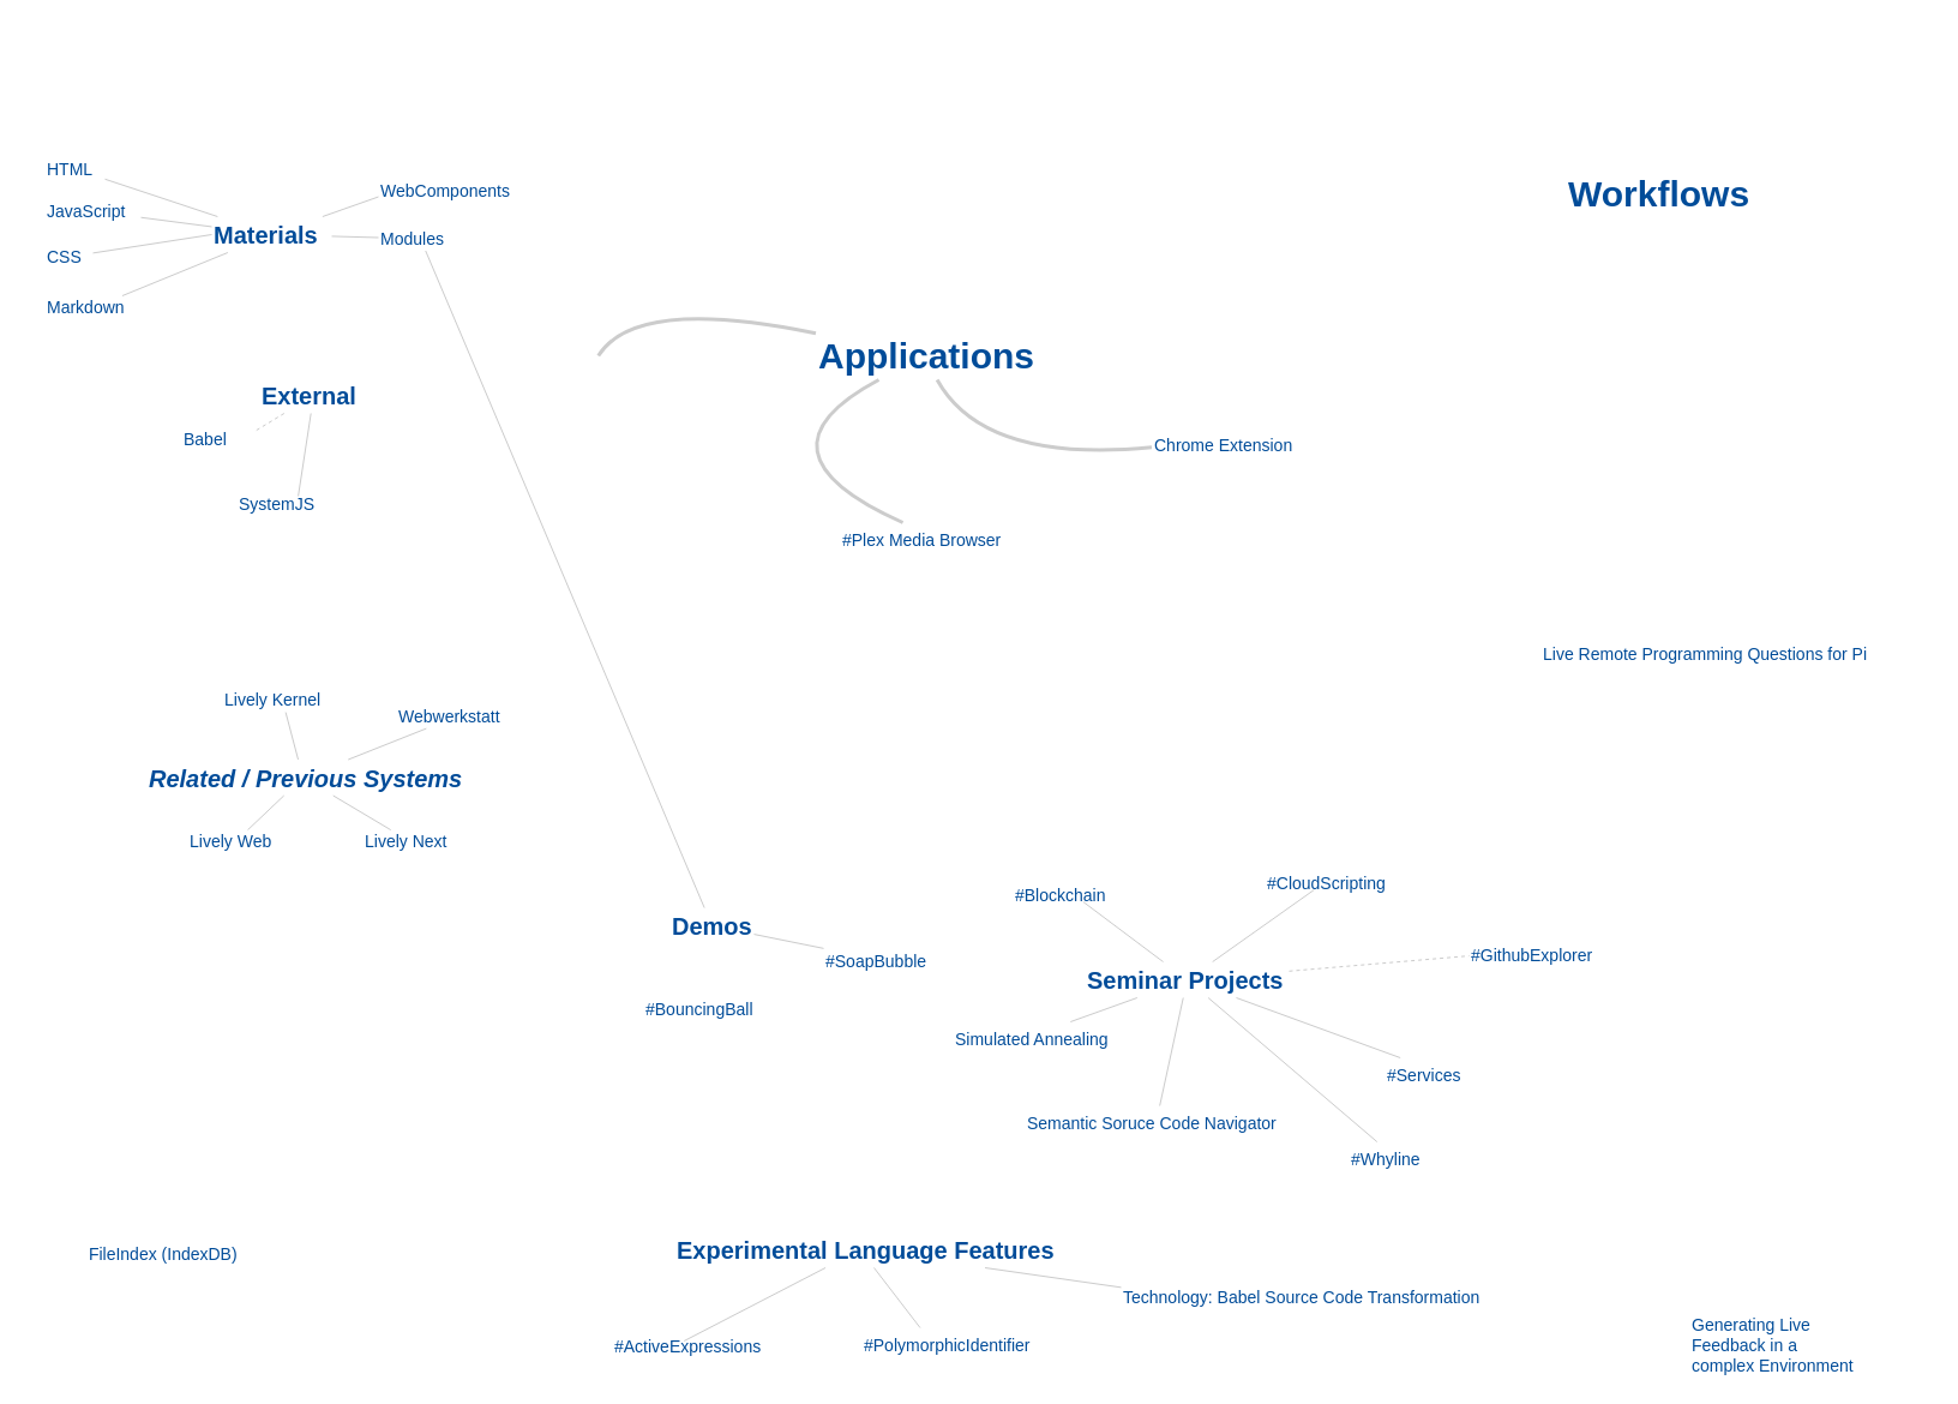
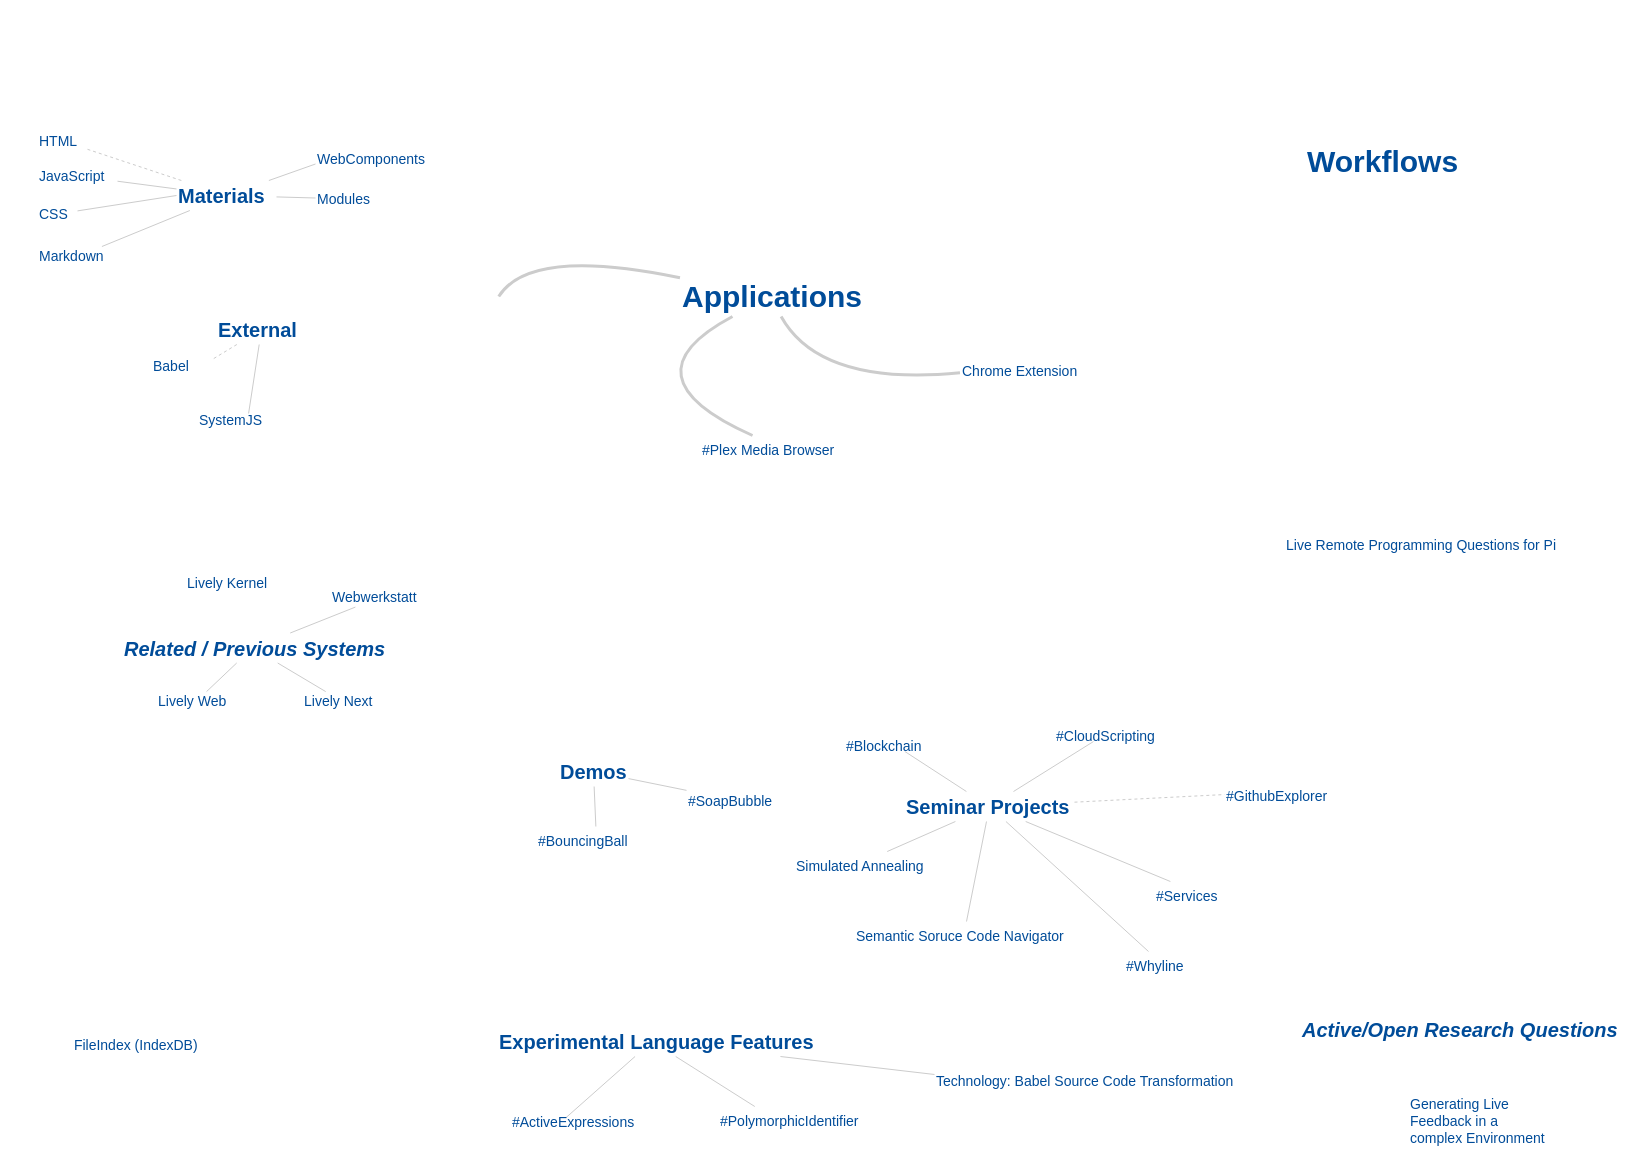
  <mxCell id="0" />
  <mxCell id="1" parent="0" />
  <mxCell id="2" value="HTML" style="html=1;fontSize=14;fontColor=#004C99;align=left;strokeColor=none;fillColor=none;gradientColor=none;" parent="1" vertex="1"><mxGeometry x="37" y="130.5" width="50" height="20" as="geometry" /></mxCell>
  <mxCell id="3" value="WebComponents" style="html=1;fontSize=14;fontColor=#004C99;align=left;strokeColor=none;fillColor=none;gradientColor=none;" parent="1" vertex="1"><mxGeometry x="315" y="148.5" width="120" height="20" as="geometry" /></mxCell>
  <mxCell id="4" value="SystemJS" style="whiteSpace=wrap;html=1;fontSize=14;fontColor=#004C99;align=left;strokeColor=none;fillColor=none;gradientColor=none;labelBorderColor=none;" parent="1" vertex="1"><mxGeometry x="197" y="413" width="100" height="14" as="geometry" /></mxCell>
  <mxCell id="5" value="Babel" style="whiteSpace=wrap;html=1;fontSize=14;fontColor=#004C99;align=left;strokeColor=none;fillColor=none;gradientColor=none;labelBorderColor=none;" parent="1" vertex="1"><mxGeometry x="151" y="358.5" width="100" height="14" as="geometry" /></mxCell>
  <mxCell id="6" value="" style="shape=image;verticalLabelPosition=bottom;labelBackgroundColor=#ffffff;verticalAlign=top;aspect=fixed;imageAspect=0;image=https://lively-kernel.org/lively4/lively4-jens/media/lively4_logo_smooth_200.png;" parent="1" vertex="1"><mxGeometry x="20" y="20" width="131" height="82" as="geometry" /></mxCell>
  <mxCell id="7" value="JavaScript" style="html=1;fontSize=14;fontColor=#004C99;align=left;strokeColor=none;fillColor=none;gradientColor=none;" parent="1" vertex="1"><mxGeometry x="37" y="165.5" width="80" height="20" as="geometry" /></mxCell>
  <mxCell id="8" value="CSS" style="html=1;fontSize=14;fontColor=#004C99;align=left;strokeColor=none;fillColor=none;gradientColor=none;" parent="1" vertex="1"><mxGeometry x="37" y="203.5" width="40" height="20" as="geometry" /></mxCell>
  <mxCell id="9" value="Markdown" style="html=1;fontSize=14;fontColor=#004C99;align=left;strokeColor=none;fillColor=none;gradientColor=none;" parent="1" vertex="1"><mxGeometry x="37" y="246" width="80" height="20" as="geometry" /></mxCell>
  <mxCell id="10" value="Modules" style="html=1;fontSize=14;fontColor=#004C99;align=left;strokeColor=none;fillColor=none;gradientColor=none;" parent="1" vertex="1"><mxGeometry x="315" y="188.5" width="70" height="20" as="geometry" /></mxCell>
  <mxCell id="11" style="edgeStyle=none;orthogonalLoop=1;jettySize=auto;html=1;shadow=0;endArrow=none;strokeColor=#CCCCCC;strokeWidth=1;fontSize=14;fontColor=#004C99;" parent="1" source="15" target="17" edge="1"><mxGeometry relative="1" as="geometry" /></mxCell>
  <mxCell id="12" style="edgeStyle=none;orthogonalLoop=1;jettySize=auto;html=1;shadow=0;endArrow=none;strokeColor=#CCCCCC;strokeWidth=1;fontSize=14;fontColor=#004C99;" parent="1" source="15" target="18" edge="1"><mxGeometry relative="1" as="geometry" /></mxCell>
- <mxCell id="13" style="edgeStyle=none;orthogonalLoop=1;jettySize=auto;html=1;shadow=0;endArrow=none;strokeColor=#CCCCCC;strokeWidth=1;fontSize=14;fontColor=#004C99;" parent="1" source="15" target="16" edge="1"><mxGeometry relative="1" as="geometry" /></mxCell>
  <mxCell id="14" style="edgeStyle=none;orthogonalLoop=1;jettySize=auto;html=1;shadow=0;endArrow=none;strokeColor=#CCCCCC;strokeWidth=1;fontSize=14;fontColor=#004C99;" parent="1" source="15" target="19" edge="1"><mxGeometry relative="1" as="geometry" /></mxCell>
  <mxCell id="15" value="&lt;span&gt;&lt;i&gt;Related / Previous Systems&lt;/i&gt;&lt;/span&gt;" style="text;html=1;strokeColor=none;fillColor=none;align=left;verticalAlign=middle;labelPosition=center;verticalLabelPosition=middle;labelBorderColor=none;fontSize=20;fontColor=#004C99;fontStyle=1;" parent="1" vertex="1"><mxGeometry x="122" y="632.5" width="260" height="30" as="geometry" /></mxCell>
  <mxCell id="16" value="Lively Kernel" style="html=1;fontSize=14;fontColor=#004C99;align=left;strokeColor=none;fillColor=none;gradientColor=none;" parent="1" vertex="1"><mxGeometry x="185" y="573.103" width="100" height="20" as="geometry" /></mxCell>
  <mxCell id="17" value="Lively Web" style="html=1;fontSize=14;fontColor=#004C99;align=left;strokeColor=none;fillColor=none;gradientColor=none;" parent="1" vertex="1"><mxGeometry x="155.5" y="691.103" width="80" height="20" as="geometry" /></mxCell>
  <mxCell id="18" value="Webwerkstatt" style="html=1;fontSize=14;fontColor=#004C99;align=left;strokeColor=none;fillColor=none;gradientColor=none;" parent="1" vertex="1"><mxGeometry x="330" y="586.603" width="100" height="20" as="geometry" /></mxCell>
  <mxCell id="19" value="Lively Next" style="html=1;fontSize=14;fontColor=#004C99;align=left;strokeColor=none;fillColor=none;gradientColor=none;" parent="1" vertex="1"><mxGeometry x="302" y="691.103" width="80" height="20" as="geometry" /></mxCell>
+ <mxCell id="20" value="&lt;span&gt;&lt;i&gt;Active/Open Research Questions&lt;/i&gt;&lt;/span&gt;" style="text;html=1;strokeColor=none;fillColor=none;align=left;verticalAlign=middle;labelPosition=center;verticalLabelPosition=middle;labelBorderColor=none;fontSize=20;fontColor=#004C99;fontStyle=1;" parent="1" vertex="1"><mxGeometry x="1300" y="1014" width="310" height="30" as="geometry" /></mxCell>
  <mxCell id="21" value="Generating Live Feedback in a complex Environment" style="whiteSpace=wrap;html=1;fontSize=14;fontColor=#004C99;align=left;strokeColor=none;fillColor=none;gradientColor=none;labelBorderColor=none;" parent="1" vertex="1"><mxGeometry x="1408" y="1093" width="140" height="55" as="geometry" /></mxCell>
  <mxCell id="22" value="&amp;nbsp;FileIndex (IndexDB)" style="text;html=1;fontSize=14;fontColor=#004C99;verticalAlign=middle;" parent="1" vertex="1"><mxGeometry x="67.5" y="1035" width="140" height="20" as="geometry" /></mxCell>
  <mxCell id="23" style="edgeStyle=none;orthogonalLoop=1;jettySize=auto;html=1;shadow=0;endArrow=none;strokeColor=#CCCCCC;strokeWidth=1;fontSize=14;fontColor=#004C99;" parent="1" source="30" target="35" edge="1"><mxGeometry relative="1" as="geometry" /></mxCell>
  <mxCell id="24" style="edgeStyle=none;orthogonalLoop=1;jettySize=auto;html=1;shadow=0;endArrow=none;strokeColor=#CCCCCC;strokeWidth=1;fontSize=14;fontColor=#004C99;" parent="1" source="30" target="34" edge="1"><mxGeometry relative="1" as="geometry" /></mxCell>
  <mxCell id="25" style="edgeStyle=none;orthogonalLoop=1;jettySize=auto;html=1;shadow=0;endArrow=none;strokeColor=#CCCCCC;strokeWidth=1;fontSize=14;fontColor=#004C99;" parent="1" source="30" target="31" edge="1"><mxGeometry relative="1" as="geometry" /></mxCell>
  <mxCell id="26" style="edgeStyle=none;orthogonalLoop=1;jettySize=auto;html=1;shadow=0;endArrow=none;strokeColor=#CCCCCC;strokeWidth=1;fontSize=14;fontColor=#004C99;" parent="1" source="30" target="32" edge="1"><mxGeometry relative="1" as="geometry" /></mxCell>
  <mxCell id="27" style="edgeStyle=none;orthogonalLoop=1;jettySize=auto;html=1;shadow=0;endArrow=none;strokeColor=#CCCCCC;strokeWidth=1;fontSize=14;fontColor=#004C99;dashed=1;" parent="1" source="30" target="33" edge="1"><mxGeometry relative="1" as="geometry" /></mxCell>
  <mxCell id="28" style="edgeStyle=none;orthogonalLoop=1;jettySize=auto;html=1;shadow=0;endArrow=none;strokeColor=#CCCCCC;strokeWidth=1;fontSize=14;fontColor=#004C99;" parent="1" source="30" target="36" edge="1"><mxGeometry relative="1" as="geometry" /></mxCell>
  <mxCell id="29" style="edgeStyle=none;orthogonalLoop=1;jettySize=auto;html=1;shadow=0;endArrow=none;strokeColor=#CCCCCC;strokeWidth=1;fontSize=14;fontColor=#004C99;" parent="1" source="30" target="37" edge="1"><mxGeometry relative="1" as="geometry" /></mxCell>
- <mxCell id="30" value="Seminar Projects" style="text;html=1;fontSize=20;fontColor=#004C99;fontStyle=1;verticalAlign=middle;" parent="1" vertex="1"><mxGeometry x="904" y="801" width="170" height="30" as="geometry" /></mxCell>
+ <mxCell id="30" value="Seminar Projects" style="text;html=1;fontSize=20;fontColor=#004C99;fontStyle=1;verticalAlign=middle;" parent="1" vertex="1"><mxGeometry x="904" y="791" width="170" height="30" as="geometry" /></mxCell>
  <mxCell id="31" value="#Blockchain" style="text;html=1;fontSize=14;fontColor=#004C99;" parent="1" vertex="1"><mxGeometry x="844" y="731" width="90" height="20" as="geometry" /></mxCell>
  <mxCell id="32" value="#CloudScripting" style="text;html=1;fontSize=14;fontColor=#004C99;" parent="1" vertex="1"><mxGeometry x="1054" y="721" width="110" height="20" as="geometry" /></mxCell>
  <mxCell id="33" value="#GithubExplorer" style="text;html=1;fontSize=14;fontColor=#004C99;" parent="1" vertex="1"><mxGeometry x="1224" y="781" width="120" height="20" as="geometry" /></mxCell>
  <mxCell id="34" value="Simulated Annealing" style="text;html=1;fontSize=14;fontColor=#004C99;" parent="1" vertex="1"><mxGeometry x="794" y="851" width="140" height="20" as="geometry" /></mxCell>
  <mxCell id="35" value="Semantic Soruce Code Navigator" style="text;html=1;fontSize=14;fontColor=#004C99;" parent="1" vertex="1"><mxGeometry x="854" y="921" width="220" height="20" as="geometry" /></mxCell>
  <mxCell id="36" value="#Services" style="text;html=1;fontSize=14;fontColor=#004C99;" parent="1" vertex="1"><mxGeometry x="1154" y="881" width="80" height="20" as="geometry" /></mxCell>
  <mxCell id="37" value="#Whyline" style="text;html=1;fontSize=14;fontColor=#004C99;" parent="1" vertex="1"><mxGeometry x="1124" y="951" width="70" height="20" as="geometry" /></mxCell>
- <mxCell id="38" style="edgeStyle=none;orthogonalLoop=1;jettySize=auto;html=1;shadow=0;endArrow=none;strokeColor=#CCCCCC;strokeWidth=1;fontSize=14;fontColor=#004C99;" parent="1" source="40" target="10" edge="1"><mxGeometry relative="1" as="geometry" /></mxCell>
+ <mxCell id="38" style="edgeStyle=none;orthogonalLoop=1;jettySize=auto;html=1;shadow=0;endArrow=none;strokeColor=#CCCCCC;strokeWidth=1;fontSize=14;fontColor=#004C99;" parent="1" source="40" target="41" edge="1"><mxGeometry relative="1" as="geometry" /></mxCell>
  <mxCell id="39" style="edgeStyle=none;orthogonalLoop=1;jettySize=auto;html=1;shadow=0;endArrow=none;strokeColor=#CCCCCC;strokeWidth=1;fontSize=14;fontColor=#004C99;" parent="1" source="40" target="42" edge="1"><mxGeometry relative="1" as="geometry" /></mxCell>
  <mxCell id="40" value="Demos" style="text;html=1;fontSize=20;fontColor=#004C99;fontStyle=1;verticalAlign=middle;" parent="1" vertex="1"><mxGeometry x="558" y="756" width="70" height="30" as="geometry" /></mxCell>
  <mxCell id="41" value="#BouncingBall" style="text;html=1;fontSize=14;fontColor=#004C99;" parent="1" vertex="1"><mxGeometry x="536" y="826" width="120" height="30" as="geometry" /></mxCell>
  <mxCell id="42" value="#SoapBubble" style="text;html=1;fontSize=14;fontColor=#004C99;" parent="1" vertex="1"><mxGeometry x="686" y="786" width="110" height="30" as="geometry" /></mxCell>
  <mxCell id="43" style="edgeStyle=none;orthogonalLoop=1;jettySize=auto;html=1;shadow=0;endArrow=none;strokeColor=#CCCCCC;strokeWidth=1;fontSize=14;fontColor=#004C99;" parent="1" source="46" target="49" edge="1"><mxGeometry relative="1" as="geometry"><mxPoint x="607.679" y="1096" as="targetPoint" /></mxGeometry></mxCell>
  <mxCell id="44" style="edgeStyle=none;orthogonalLoop=1;jettySize=auto;html=1;shadow=0;endArrow=none;strokeColor=#CCCCCC;strokeWidth=1;fontSize=14;fontColor=#004C99;" parent="1" source="46" target="48" edge="1"><mxGeometry relative="1" as="geometry" /></mxCell>
  <mxCell id="45" style="edgeStyle=none;orthogonalLoop=1;jettySize=auto;html=1;shadow=0;endArrow=none;strokeColor=#CCCCCC;strokeWidth=1;fontSize=14;fontColor=#004C99;" parent="1" source="46" target="47" edge="1"><mxGeometry relative="1" as="geometry" /></mxCell>
- <mxCell id="46" value="&lt;span&gt;Experimental Language Features&lt;br&gt;&lt;/span&gt;" style="text;html=1;fontSize=20;fontColor=#004C99;fontStyle=1;verticalAlign=middle;" parent="1" vertex="1"><mxGeometry x="561.5" y="1026" width="310" height="30" as="geometry" /></mxCell>
+ <mxCell id="46" value="&lt;span&gt;Experimental Language Features&lt;br&gt;&lt;/span&gt;" style="text;html=1;fontSize=20;fontColor=#004C99;fontStyle=1;verticalAlign=middle;" parent="1" vertex="1"><mxGeometry x="496.5" y="1026" width="310" height="30" as="geometry" /></mxCell>
  <mxCell id="47" value="&lt;div&gt;Technology: Babel Source Code Transformation&lt;/div&gt;&lt;div&gt;&lt;br&gt;&lt;/div&gt;" style="text;html=1;fontSize=14;fontColor=#004C99;" parent="1" vertex="1"><mxGeometry x="934" y="1066" width="120" height="30" as="geometry" /></mxCell>
  <mxCell id="48" value="#PolymorphicIdentifier" style="text;html=1;fontSize=14;fontColor=#004C99;" parent="1" vertex="1"><mxGeometry x="718" y="1106" width="120" height="30" as="geometry" /></mxCell>
  <mxCell id="49" value="#ActiveExpressions" style="text;html=1;resizable=0;points=[];autosize=1;align=left;verticalAlign=middle;fontSize=14;fontColor=#004C99;" parent="1" vertex="1"><mxGeometry x="510" y="1117" width="100" height="10" as="geometry" /></mxCell>
  <mxCell id="50" value="Applications" style="text;html=1;fontSize=30;fontColor=#004C99;fontStyle=1;verticalAlign=middle;" parent="1" vertex="1"><mxGeometry x="679.5" y="276" width="180" height="40" as="geometry" /></mxCell>
  <mxCell id="51" value="Live Remote Programming Questions for Pi" style="text;html=1;fontSize=14;fontColor=#004C99;" parent="1" vertex="1"><mxGeometry x="1284" y="530" width="300" height="20" as="geometry" /></mxCell>
  <mxCell id="52" value="#Plex Media Browser" style="text;html=1;fontSize=14;fontColor=#004C99;" parent="1" vertex="1"><mxGeometry x="699.5" y="435" width="150" height="20" as="geometry" /></mxCell>
  <mxCell id="53" value="Chrome Extension" style="text;html=1;fontSize=14;fontColor=#004C99;" parent="1" vertex="1"><mxGeometry x="959.5" y="356" width="130" height="20" as="geometry" /></mxCell>
  <mxCell id="54" value="" style="endArrow=none;html=1;shadow=0;strokeColor=#CCCCCC;strokeWidth=3;fontSize=14;fontColor=#004C99;curved=1;verticalAlign=middle;" parent="1" target="50" edge="1"><mxGeometry width="50" height="50" relative="1" as="geometry"><mxPoint x="498.25" y="296" as="sourcePoint" /><mxPoint x="180.511" y="-233.5" as="targetPoint" /><Array as="points"><mxPoint x="529.5" y="246" /></Array></mxGeometry></mxCell>
  <mxCell id="55" value="" style="endArrow=none;html=1;shadow=0;strokeColor=#CCCCCC;strokeWidth=3;fontSize=14;fontColor=#004C99;curved=1;verticalAlign=middle;" parent="1" source="52" target="50" edge="1"><mxGeometry width="50" height="50" relative="1" as="geometry"><mxPoint x="493.184" y="336" as="sourcePoint" /><mxPoint x="689.5" y="289.75" as="targetPoint" /><Array as="points"><mxPoint x="619.5" y="376" /></Array></mxGeometry></mxCell>
  <mxCell id="56" value="" style="endArrow=none;html=1;shadow=0;strokeColor=#CCCCCC;strokeWidth=3;fontSize=14;fontColor=#004C99;curved=1;verticalAlign=middle;" parent="1" source="53" target="50" edge="1"><mxGeometry width="50" height="50" relative="1" as="geometry"><mxPoint x="741.122" y="445" as="sourcePoint" /><mxPoint x="742" y="326" as="targetPoint" /><Array as="points"><mxPoint x="819.5" y="386" /></Array></mxGeometry></mxCell>
  <mxCell id="57" value="Workflows" style="text;html=1;fontSize=30;fontColor=#004C99;fontStyle=1;verticalAlign=middle;" parent="1" vertex="1"><mxGeometry x="1305" y="140.5" width="150" height="40" as="geometry" /></mxCell>
  <mxCell id="58" style="edgeStyle=none;orthogonalLoop=1;jettySize=auto;html=1;shadow=0;endArrow=none;strokeColor=#CCCCCC;strokeWidth=1;fontSize=14;fontColor=#004C99;" parent="1" source="64" target="9" edge="1"><mxGeometry relative="1" as="geometry" /></mxCell>
  <mxCell id="59" style="edgeStyle=none;orthogonalLoop=1;jettySize=auto;html=1;exitX=0;exitY=0.5;exitDx=0;exitDy=0;shadow=0;endArrow=none;strokeColor=#CCCCCC;strokeWidth=1;fontSize=14;fontColor=#004C99;" parent="1" source="64" target="8" edge="1"><mxGeometry relative="1" as="geometry" /></mxCell>
  <mxCell id="60" style="edgeStyle=none;orthogonalLoop=1;jettySize=auto;html=1;shadow=0;endArrow=none;strokeColor=#CCCCCC;strokeWidth=1;fontSize=14;fontColor=#004C99;" parent="1" source="64" target="7" edge="1"><mxGeometry relative="1" as="geometry" /></mxCell>
- <mxCell id="61" style="edgeStyle=none;orthogonalLoop=1;jettySize=auto;html=1;shadow=0;endArrow=none;strokeColor=#CCCCCC;strokeWidth=1;fontSize=14;fontColor=#004C99;" parent="1" source="64" target="2" edge="1"><mxGeometry relative="1" as="geometry" /></mxCell>
+ <mxCell id="61" style="edgeStyle=none;orthogonalLoop=1;jettySize=auto;html=1;shadow=0;endArrow=none;strokeColor=#CCCCCC;strokeWidth=1;fontSize=14;fontColor=#004C99;dashed=1;" parent="1" source="64" target="2" edge="1"><mxGeometry relative="1" as="geometry" /></mxCell>
  <mxCell id="62" style="edgeStyle=none;orthogonalLoop=1;jettySize=auto;html=1;entryX=0;entryY=0.75;entryDx=0;entryDy=0;shadow=0;endArrow=none;strokeColor=#CCCCCC;strokeWidth=1;fontSize=14;fontColor=#004C99;" parent="1" source="64" target="3" edge="1"><mxGeometry relative="1" as="geometry" /></mxCell>
  <mxCell id="63" style="edgeStyle=none;orthogonalLoop=1;jettySize=auto;html=1;shadow=0;endArrow=none;strokeColor=#CCCCCC;strokeWidth=1;fontSize=14;fontColor=#004C99;" parent="1" source="64" target="10" edge="1"><mxGeometry relative="1" as="geometry" /></mxCell>
  <mxCell id="64" value="Materials" style="text;html=1;fontColor=#004C99;fontSize=20;fontStyle=1;verticalAlign=middle;" parent="1" vertex="1"><mxGeometry x="176" y="180" width="100" height="30" as="geometry" /></mxCell>
  <mxCell id="65" style="edgeStyle=none;orthogonalLoop=1;jettySize=auto;html=1;shadow=0;endArrow=none;strokeColor=#CCCCCC;strokeWidth=1;fontSize=14;fontColor=#004C99;" parent="1" source="67" target="4" edge="1"><mxGeometry relative="1" as="geometry"><mxPoint x="382" y="273" as="targetPoint" /></mxGeometry></mxCell>
  <mxCell id="66" style="edgeStyle=none;orthogonalLoop=1;jettySize=auto;html=1;shadow=0;endArrow=none;strokeColor=#CCCCCC;strokeWidth=1;fontSize=14;fontColor=#004C99;dashed=1;" parent="1" source="67" target="5" edge="1"><mxGeometry relative="1" as="geometry" /></mxCell>
  <mxCell id="67" value="External" style="text;html=1;resizable=0;points=[];autosize=1;align=left;verticalAlign=middle;fontSize=20;fontColor=#004C99;fontStyle=1;labelBorderColor=none;" parent="1" vertex="1"><mxGeometry x="216" y="314" width="90" height="30" as="geometry" /></mxCell>
